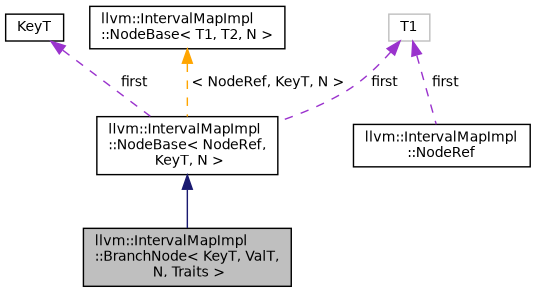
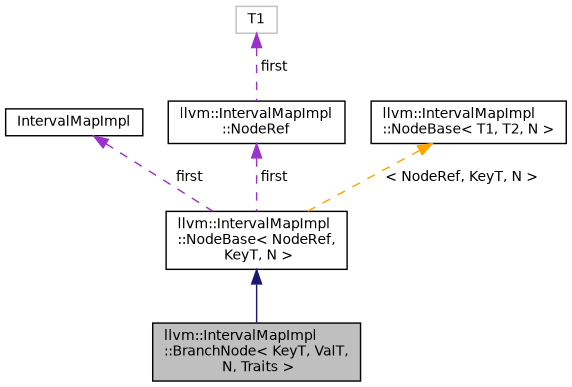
  digraph {
    node [color=black fontname=Helvetica fontsize=10 shape=record]
    edge [color=darkorchid3 dir=back fontname=Helvetica fontsize=10 labelfontname=Helvetica labelfontsize=10 style=dashed]
    n1 [fillcolor=grey75 fontcolor=black height=0.2 label="llvm::IntervalMapImpl\l::BranchNode\< KeyT, ValT,\l N, Traits \>" style=filled width=0.4]
    n2 [height=0.2 label="llvm::IntervalMapImpl\l::NodeBase\< NodeRef,\l KeyT, N \>" width=0.4]
-   n3 [height=0.2 label=KeyT width=0.4]
+   n3 [height=0.2 label=IntervalMapImpl width=0.4]
    n4 [height=0.2 label="llvm::IntervalMapImpl\l::NodeRef" width=0.4]
    n5 [height=0.2 label="llvm::IntervalMapImpl\l::NodeBase\< T1, T2, N \>" width=0.4]
    n6 [color=grey75 height=0.2 label=T1 width=0.4]
    n2 -> n1 [color=midnightblue style=solid]
    n3 -> n2 [label=" first"]
-   n6 -> n2 [label=" first"]
+   n4 -> n2 [label=" first"]
    n5 -> n2 [color=orange label=" \< NodeRef, KeyT, N \>"]
    n6 -> n4 [label=" first"]
  }
